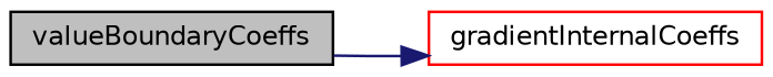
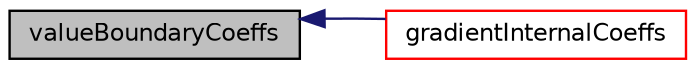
  digraph {
    rankdir=LR
    node [fontname=Helvetica fontsize=10 shape=record]
    n1 [color=black fillcolor=grey75 fontcolor=black height=0.2 label=valueBoundaryCoeffs style=filled width=0.4]
    n2 [color=red height=0.2 label=gradientInternalCoeffs width=0.4]
-   n1 -> n2 [color=midnightblue fontname=Helvetica fontsize=10 labelfontname=Helvetica labelfontsize=10 style=solid]
+   n2 -> n1 [color=midnightblue fontname=Helvetica fontsize=10 labelfontname=Helvetica labelfontsize=10 style=solid]
  }
